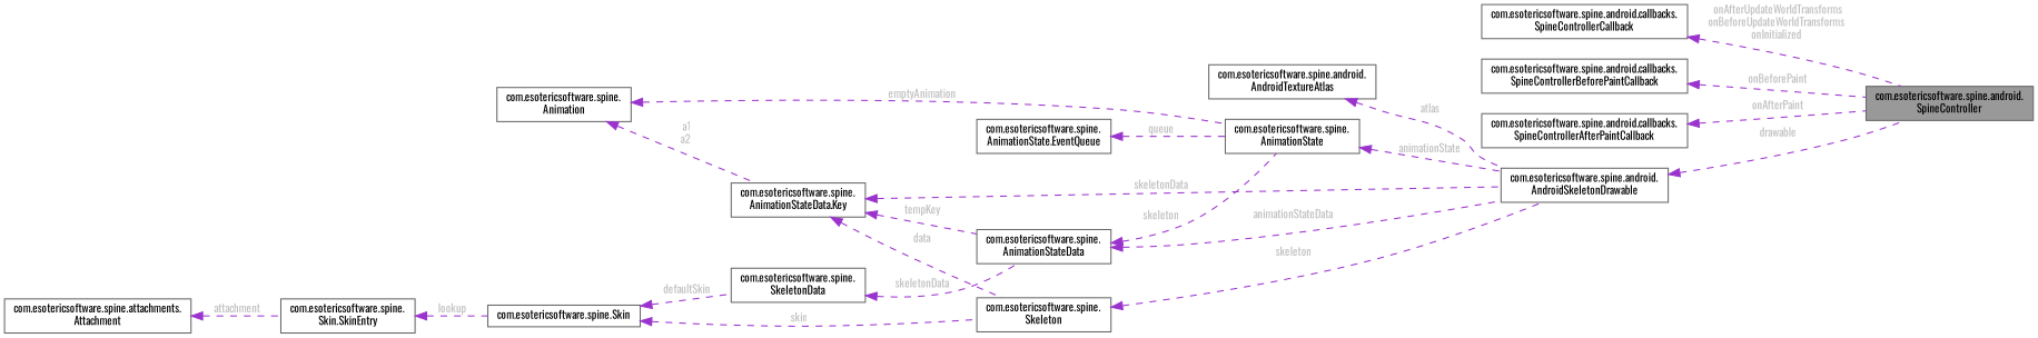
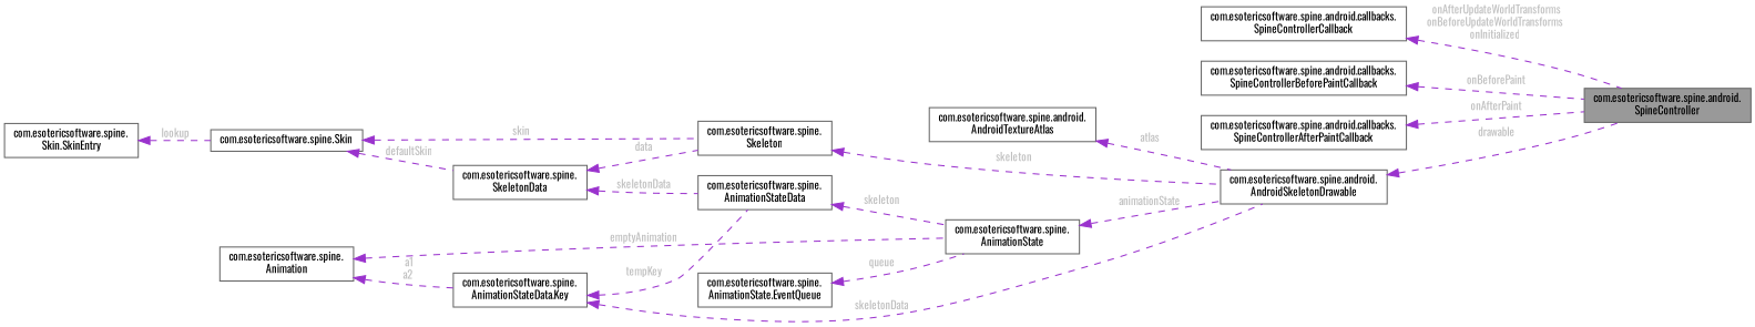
  digraph {
    fontname=Oswald
    rankdir=LR
    node [color=gray40 fillcolor=white fontname=Oswald fontsize=10 shape=box style=filled]
    edge [color=darkorchid3 dir=back fontcolor=grey fontname=Oswald fontsize=10 labelfontname=Helvetica labelfontsize=10 style=dashed]
    n1 [fillcolor=grey60 fontcolor=black height=0.2 label="com.esotericsoftware.spine.android.\lSpineController" width=0.4]
    n2 [height=0.2 label="com.esotericsoftware.spine.android.callbacks.\lSpineControllerCallback" width=0.4]
    n3 [height=0.2 label="com.esotericsoftware.spine.android.callbacks.\lSpineControllerBeforePaintCallback" width=0.4]
    n4 [height=0.2 label="com.esotericsoftware.spine.android.callbacks.\lSpineControllerAfterPaintCallback" width=0.4]
    n5 [height=0.2 label="com.esotericsoftware.spine.android.\lAndroidSkeletonDrawable" width=0.4]
    n6 [height=0.2 label="com.esotericsoftware.spine.android.\lAndroidTextureAtlas" width=0.4]
    n7 [height=0.2 label="com.esotericsoftware.spine.\lSkeletonData" width=0.4]
    n8 [height=0.2 label="com.esotericsoftware.spine.\lSkeleton" width=0.4]
    n9 [height=0.2 label="com.esotericsoftware.spine.\lAnimationStateData" width=0.4]
    n10 [height=0.2 label="com.esotericsoftware.spine.\lAnimationState" width=0.4]
    n11 [height=0.2 label="com.esotericsoftware.spine.Skin" width=0.4]
    n12 [height=0.2 label="com.esotericsoftware.spine.\lSkin.SkinEntry" width=0.4]
-   n13 [height=0.2 label="com.esotericsoftware.spine.attachments.\lAttachment" width=0.4]
    n14 [height=0.2 label="com.esotericsoftware.spine.\lAnimationStateData.Key" width=0.4]
    n15 [height=0.2 label="com.esotericsoftware.spine.\lAnimation" width=0.4]
    n16 [height=0.2 label="com.esotericsoftware.spine.\lAnimationState.EventQueue" width=0.4]
    n2 -> n1 [label=" onAfterUpdateWorldTransforms\nonBeforeUpdateWorldTransforms\nonInitialized"]
    n3 -> n1 [label=" onBeforePaint"]
    n4 -> n1 [label=" onAfterPaint"]
    n5 -> n1 [label=" drawable"]
    n6 -> n5 [label=" atlas"]
-   n14 -> n8 [label=" data"]
+   n7 -> n8 [label=" data"]
    n7 -> n9 [label=" skeletonData"]
    n8 -> n5 [label=" skeleton"]
-   n9 -> n5 [label=" animationStateData"]
    n9 -> n10 [label=" skeleton"]
    n10 -> n5 [label=" animationState"]
    n11 -> n7 [label=" defaultSkin"]
    n11 -> n8 [label=" skin"]
    n12 -> n11 [label=" lookup"]
-   n13 -> n12 [label=" attachment"]
    n14 -> n5 [label=" skeletonData"]
    n14 -> n9 [label=" tempKey"]
    n15 -> n10 [label=" emptyAnimation"]
    n15 -> n14 [label=" a1\na2"]
    n16 -> n10 [label=" queue"]
  }
